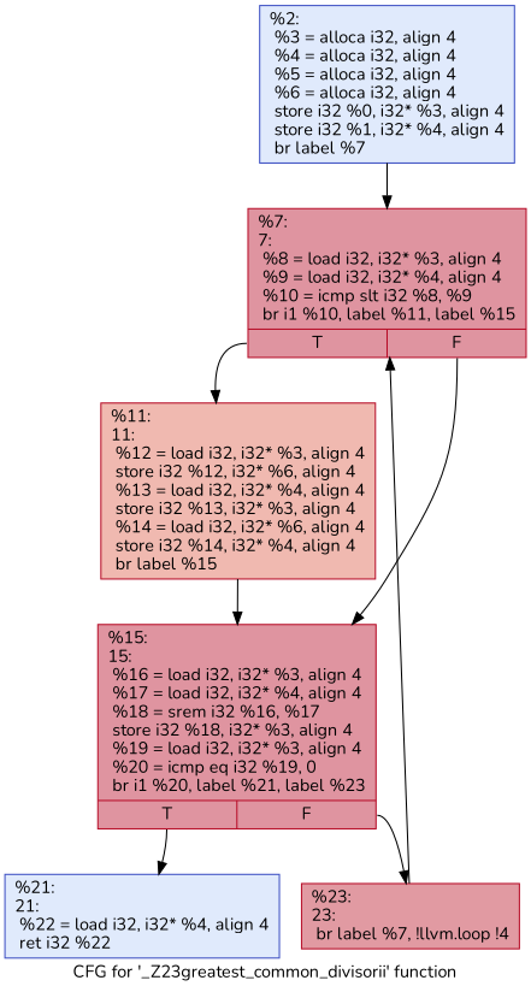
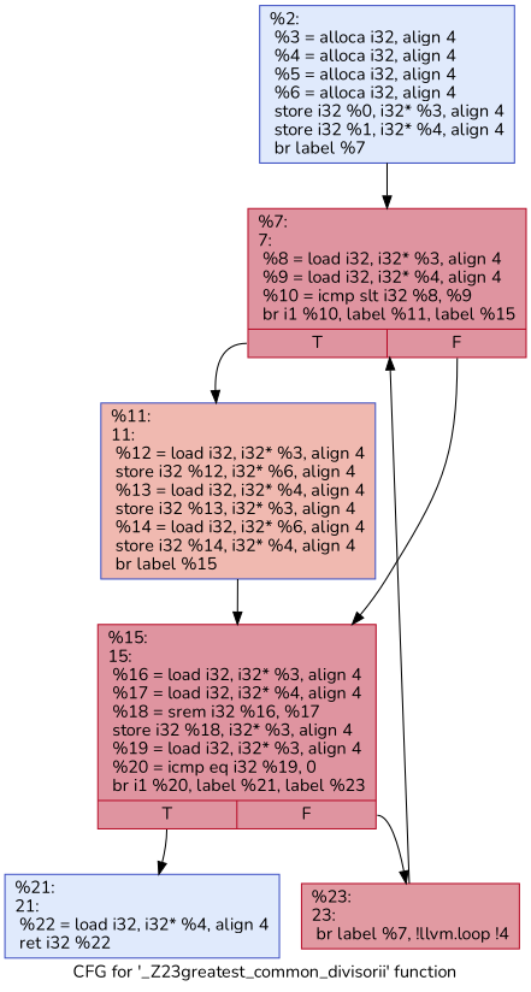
  digraph {
    label="CFG for '_Z23greatest_common_divisorii' function"
    fontname=Nunito
    node [color="#3d50c3ff" fillcolor="#b9d0f970" shape=record style=filled fontname=Nunito]
    edge [fontname=Nunito]
    n1 [label="{%2:\l  %3 = alloca i32, align 4\l  %4 = alloca i32, align 4\l  %5 = alloca i32, align 4\l  %6 = alloca i32, align 4\l  store i32 %0, i32* %3, align 4\l  store i32 %1, i32* %4, align 4\l  br label %7\l}"]
    n2 [color="#b70d28ff" fillcolor="#b70d2870" label="{%7:\l7:                                                \l  %8 = load i32, i32* %3, align 4\l  %9 = load i32, i32* %4, align 4\l  %10 = icmp slt i32 %8, %9\l  br i1 %10, label %11, label %15\l|{<s0>T|<s1>F}}"]
-   n3 [color="#b70d28ff" fillcolor="#de614d70" label="{%11:\l11:                                               \l  %12 = load i32, i32* %3, align 4\l  store i32 %12, i32* %6, align 4\l  %13 = load i32, i32* %4, align 4\l  store i32 %13, i32* %3, align 4\l  %14 = load i32, i32* %6, align 4\l  store i32 %14, i32* %4, align 4\l  br label %15\l}"]
+   n3 [fillcolor="#de614d70" label="{%11:\l11:                                               \l  %12 = load i32, i32* %3, align 4\l  store i32 %12, i32* %6, align 4\l  %13 = load i32, i32* %4, align 4\l  store i32 %13, i32* %3, align 4\l  %14 = load i32, i32* %6, align 4\l  store i32 %14, i32* %4, align 4\l  br label %15\l}"]
    n4 [color="#b70d28ff" fillcolor="#b70d2870" label="{%15:\l15:                                               \l  %16 = load i32, i32* %3, align 4\l  %17 = load i32, i32* %4, align 4\l  %18 = srem i32 %16, %17\l  store i32 %18, i32* %3, align 4\l  %19 = load i32, i32* %3, align 4\l  %20 = icmp eq i32 %19, 0\l  br i1 %20, label %21, label %23\l|{<s0>T|<s1>F}}"]
    n5 [label="{%21:\l21:                                               \l  %22 = load i32, i32* %4, align 4\l  ret i32 %22\l}"]
    n6 [color="#b70d28ff" fillcolor="#bb1b2c70" label="{%23:\l23:                                               \l  br label %7, !llvm.loop !4\l}"]
    n1 -> n2
    n2 -> n3 [tailport=s0]
    n2 -> n4 [tailport=s1]
    n3 -> n4
    n4 -> n5 [tailport=s0]
    n4 -> n6 [tailport=s1]
    n6 -> n2
  }
